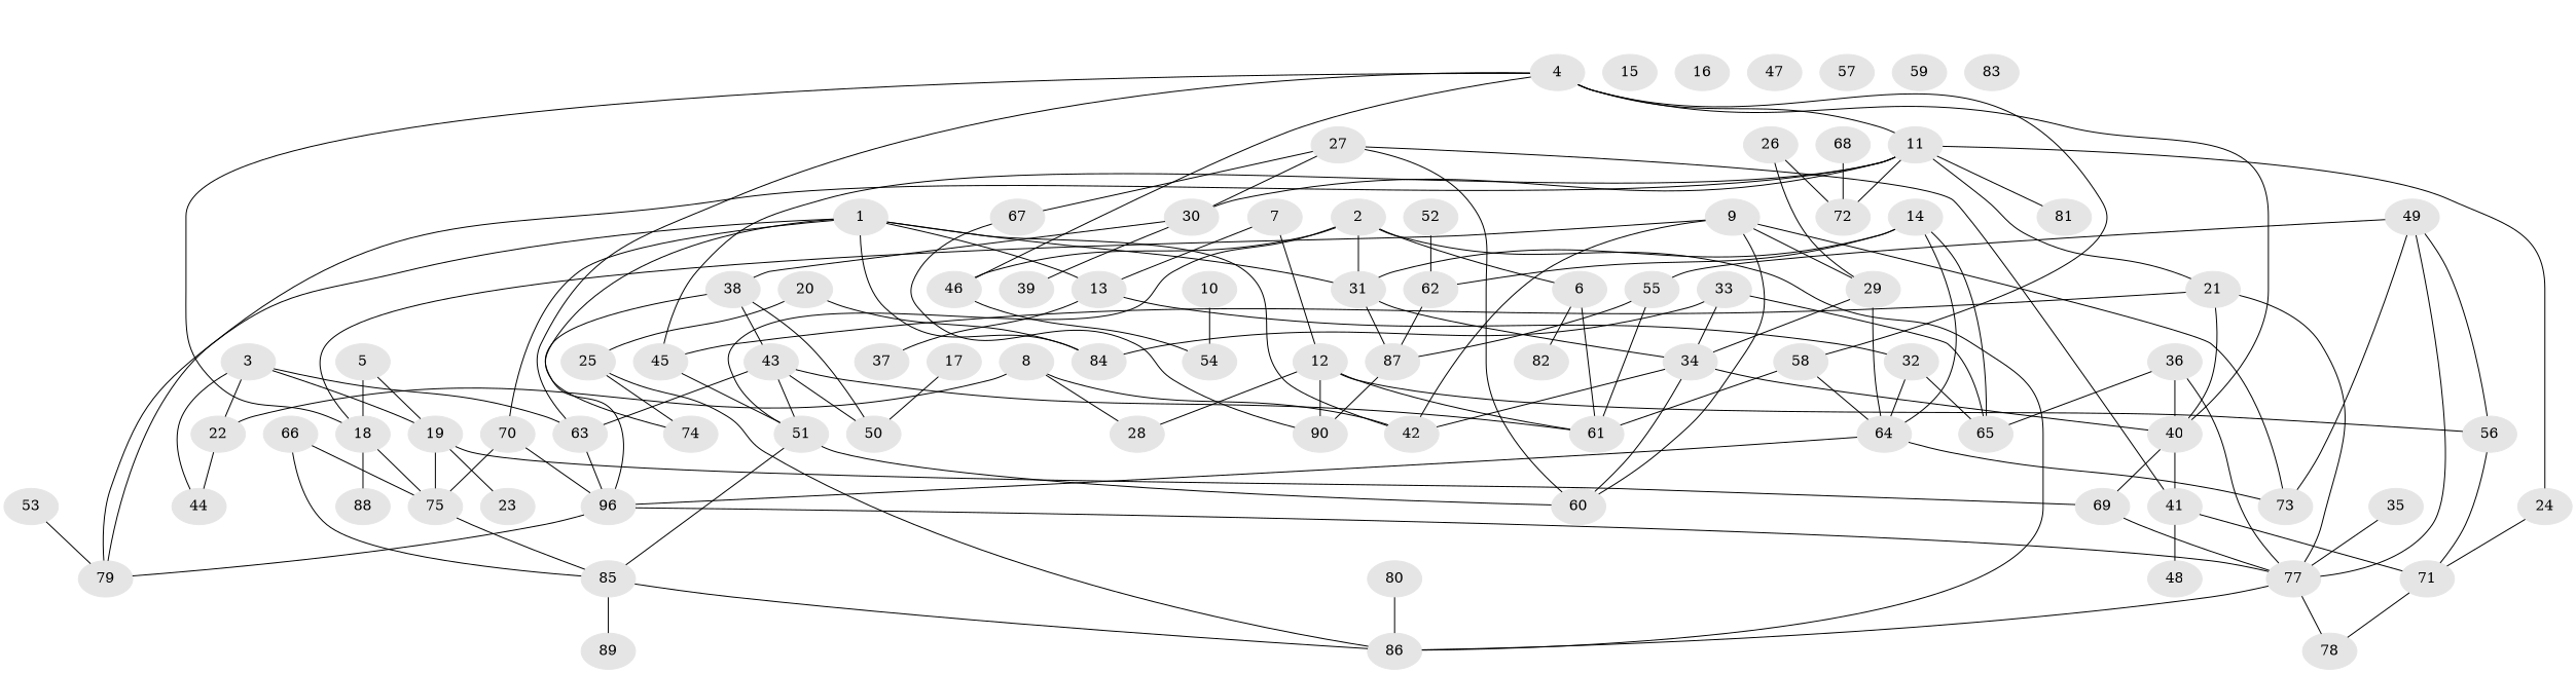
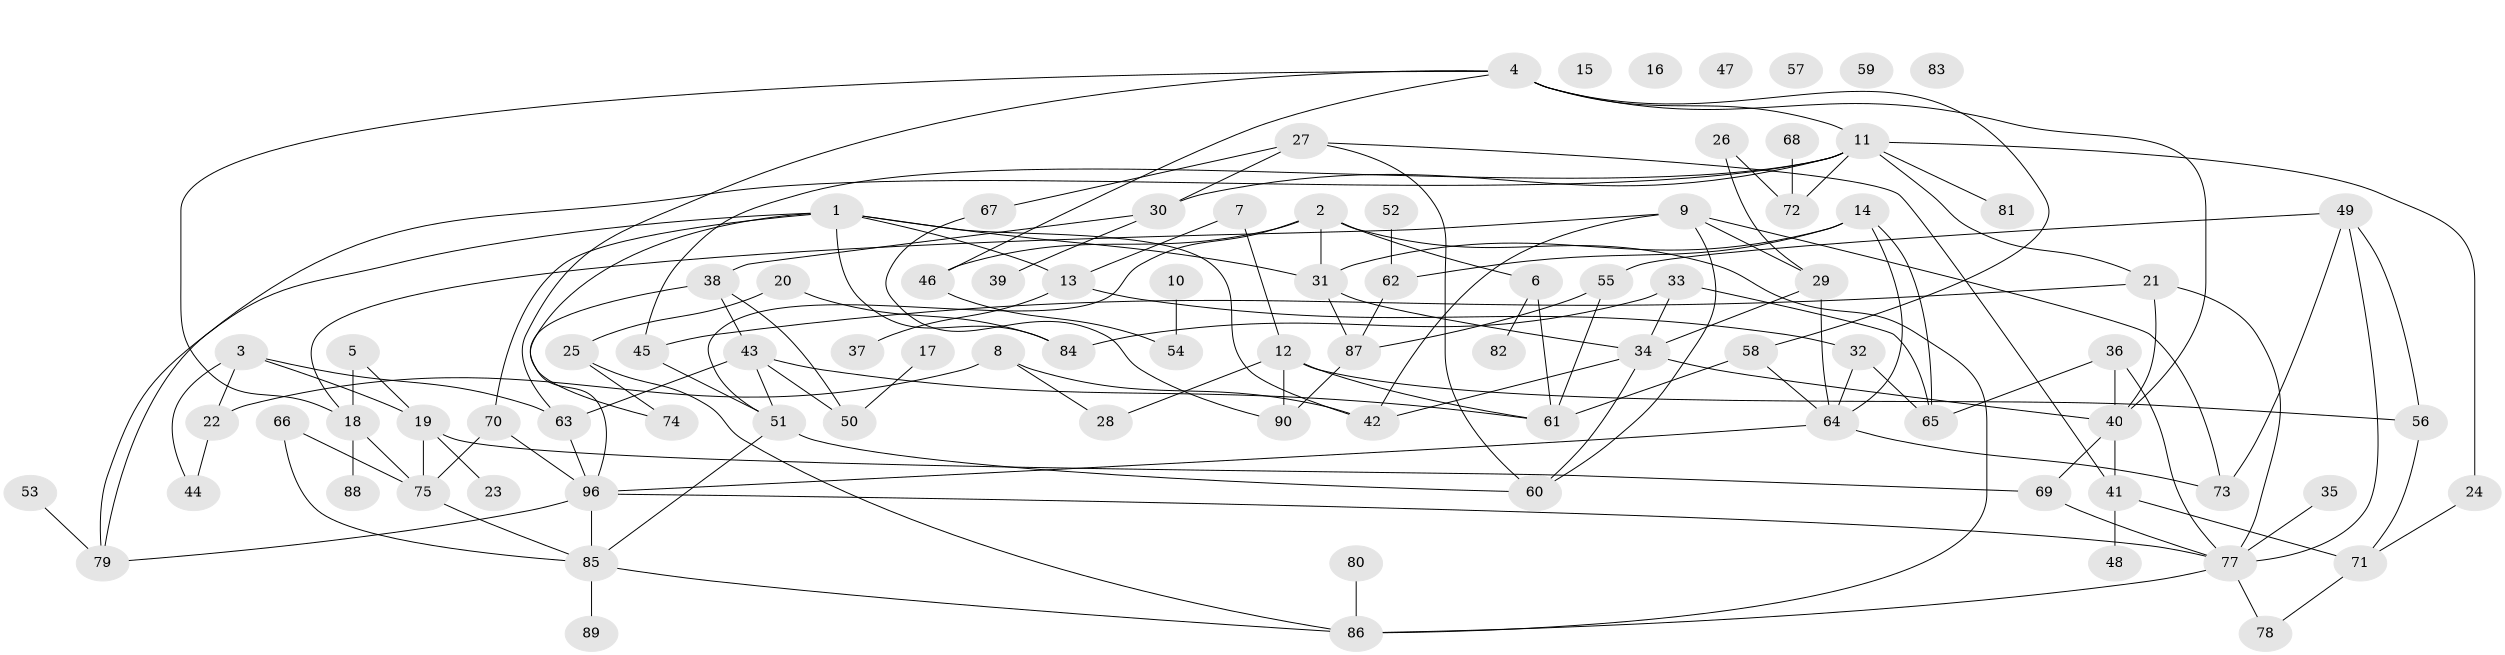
  graph {
    node [color=gray90 style=filled]
    1
    13
    31
    42
    70
    74
    79
    84
    32
    37
    34
    87
    75
    n14 [label=96]
    2
    6
    46
    51
    86
    82
    61
    54
    60
    85
    3
    19
    22
    44
    63
    23
    69
    4
    11
    18
    40
    58
    21
    24
    30
    45
    72
    81
    88
    41
    64
    5
    7
    12
    28
    56
    90
    8
    9
    29
    73
    10
    77
    71
    38
    39
    65
    14
    62
    15
    16
    17
    50
    20
    25
    78
    26
    27
    67
    48
    43
    33
    35
    36
    47
    49
    55
    89
    52
    53
    57
    59
    66
    68
    80
    83
    1 -- 13
    1 -- 31
    1 -- 42
    1 -- 70
    1 -- 74
    1 -- 79
    1 -- 84
    13 -- 32
    13 -- 37
    31 -- 34
    31 -- 87
    70 -- 75
    70 -- n14
    32 -- 64
    32 -- 65
    34 -- 42
    34 -- 60
    34 -- 40
    87 -- 90
    75 -- 85
    n14 -- 79
+   n14 -- 85
    n14 -- 77
    2 -- 31
    2 -- 6
    2 -- 46
    2 -- 51
    2 -- 86
    6 -- 82
    6 -- 61
    46 -- 54
    51 -- 60
    51 -- 85
    85 -- 86
    85 -- 89
    3 -- 19
    3 -- 22
    3 -- 44
    3 -- 63
    19 -- 75
    19 -- 23
    19 -- 69
    22 -- 44
    63 -- n14
    69 -- 77
    4 -- 46
    4 -- 63
    4 -- 11
    4 -- 18
    4 -- 40
    4 -- 58
    11 -- 79
    11 -- 21
    11 -- 24
    11 -- 30
    11 -- 45
    11 -- 72
    11 -- 81
    18 -- 75
    18 -- 88
    40 -- 69
    40 -- 41
    58 -- 61
    58 -- 64
    21 -- 40
    21 -- 45
    21 -- 77
    24 -- 71
    30 -- 38
    30 -- 39
    45 -- 51
    41 -- 71
    41 -- 48
    64 -- n14
    64 -- 73
    5 -- 19
    5 -- 18
    7 -- 13
    7 -- 12
    12 -- 61
    12 -- 28
    12 -- 56
    12 -- 90
    56 -- 71
    8 -- 42
    8 -- 22
    8 -- 28
    9 -- 42
    9 -- 60
    9 -- 18
    9 -- 29
    9 -- 73
    29 -- 34
    29 -- 64
    10 -- 54
    77 -- 86
    77 -- 78
    71 -- 78
    38 -- n14
    38 -- 50
    38 -- 43
    14 -- 31
    14 -- 64
    14 -- 65
    14 -- 62
    62 -- 87
    17 -- 50
    20 -- 84
    20 -- 25
    25 -- 74
    25 -- 86
    26 -- 72
    26 -- 29
    27 -- 60
    27 -- 30
    27 -- 41
    27 -- 67
    67 -- 90
    43 -- 51
    43 -- 61
    43 -- 63
    43 -- 50
    33 -- 84
    33 -- 34
    33 -- 65
    35 -- 77
    36 -- 40
    36 -- 77
    36 -- 65
    49 -- 56
    49 -- 73
    49 -- 77
    49 -- 55
    55 -- 87
    55 -- 61
    52 -- 62
    53 -- 79
    66 -- 75
    66 -- 85
    68 -- 72
    80 -- 86
  }
